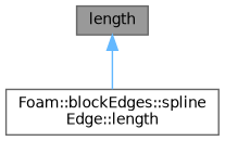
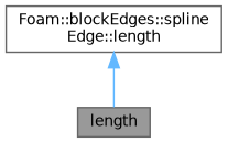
  digraph {
    rankdir=TB
    node [fontname=Helvetica fontsize=10 shape=box style=filled]
    n1 [color=gray40 fillcolor=grey60 fontcolor=black height=0.2 label=length width=0.4]
    n2 [color=grey40 fillcolor=white height=0.2 label="Foam::blockEdges::spline\lEdge::length" width=0.4]
-   n1 -> n2 [color=steelblue1 dir=back fontname=Helvetica fontsize=10 labelfontname=Helvetica labelfontsize=10 style=solid]
+   n2 -> n1 [color=steelblue1 dir=back fontname=Helvetica fontsize=10 labelfontname=Helvetica labelfontsize=10 style=solid]
  }
